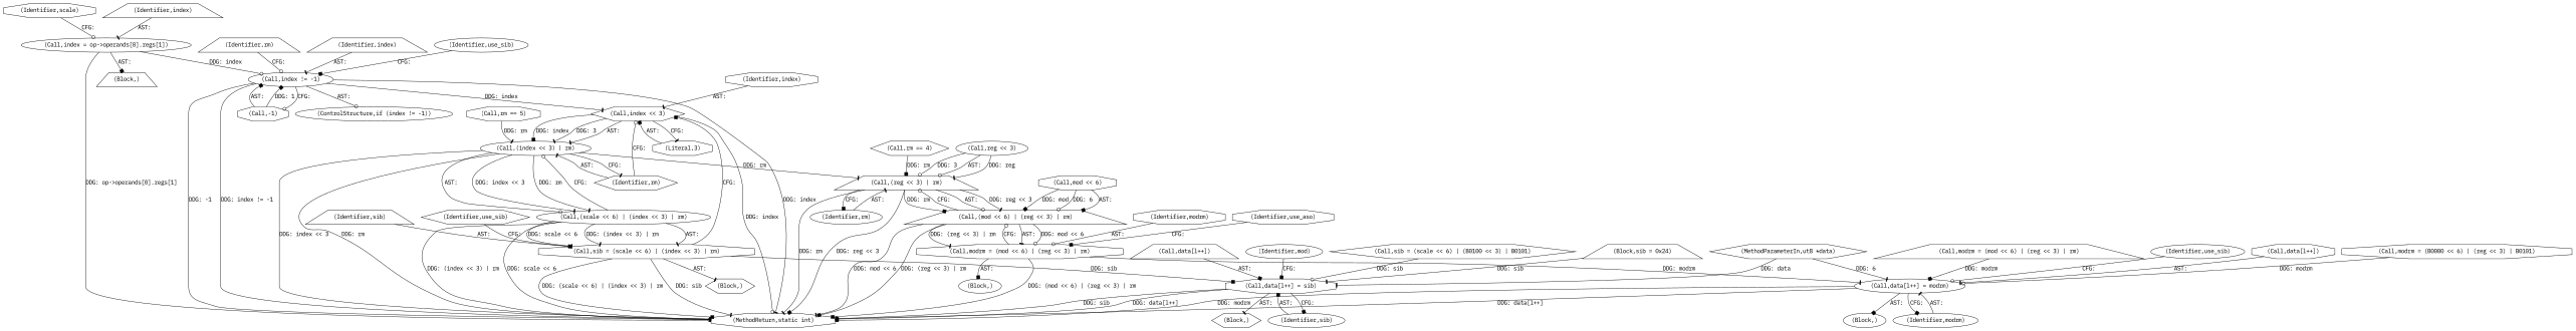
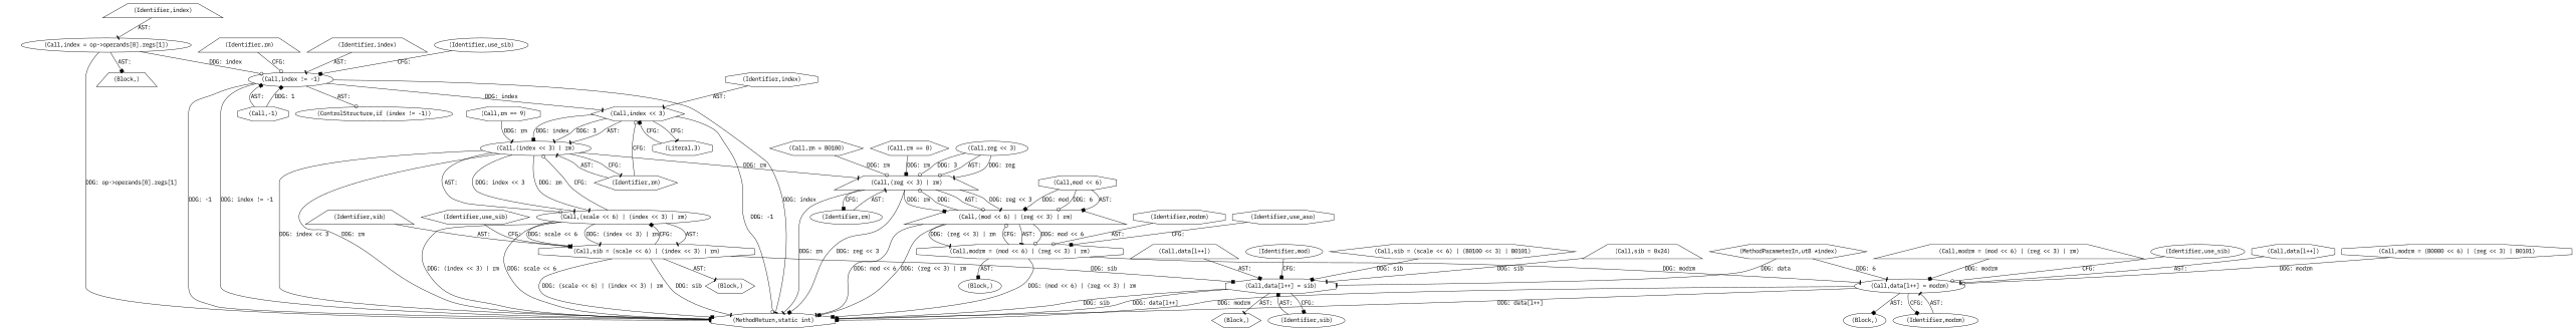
  digraph {
    fontname="IBM Plex Mono"
    node [fontname="IBM Plex Mono" shape=ellipse]
    edge [arrowhead=tee fontname="IBM Plex Mono"]
    n1 [label="(Call,index = op->operands[0].regs[1])"]
    n2 [label="(Call,index != -1)"]
    n3 [label="(MethodReturn,static int)" shape=octagon]
    n4 [label="(Block,)" shape=trapezium]
    n5 [label="(Call,index << 3)" shape=hexagon]
    n6 [label="(Call,-1)" shape=octagon]
    n7 [label="(ControlStructure,if (index != -1))"]
    n8 [label="(Call,(index << 3) | rm)"]
    n9 [label="(Literal,3)" shape=octagon]
    n10 [label="(Call,(scale << 6) | (index << 3) | rm)"]
    n11 [label="(Call,(reg << 3) | rm)" shape=trapezium]
    n12 [label="(Identifier,rm)" shape=hexagon]
    n13 [label="(Call,sib = (scale << 6) | (index << 3) | rm)" shape=octagon]
    n14 [label="(Call,(mod << 6) | (reg << 3) | rm)" shape=trapezium]
    n15 [label="(Identifier,rm)"]
    n16 [label="(Call,data[l++] = sib)" shape=octagon]
    n17 [label="(Block,)" shape=hexagon]
    n18 [label="(Identifier,sib)"]
    n19 [label="(Block,)" shape=hexagon]
    n20 [label="(Call,modrm = (mod << 6) | (reg << 3) | rm)" shape=octagon]
    n21 [label="(Call,data[l++] = modrm)"]
    n22 [label="(Block,)"]
    n23 [label="(Block,)"]
    n24 [label="(Identifier,modrm)"]
    n25 [label="(Call,modrm = (mod << 6) | (reg << 3) | rm)" shape=trapezium]
    n26 [label="(Call,mod << 6)" shape=octagon]
    n27 [label="(Identifier,sib)" shape=trapezium]
    n28 [label="(Identifier,use_sib)"]
-   n29 [label="(Call,rm == 4)" shape=hexagon]
+   n29 [label="(Call,rm == 0)" shape=hexagon]
    n30 [label="(Identifier,use_sib)"]
-   n31 [label="(MethodParameterIn,ut8 *data)" shape=hexagon]
+   n31 [label="(MethodParameterIn,ut8 *index)" shape=hexagon]
    n32 [label="(Call,data[l++])" shape=octagon]
    n33 [label="(Identifier,rm)" shape=trapezium]
    n34 [label="(Call,reg << 3)"]
+   n35 [label="(Call,rm = B0100)" shape=hexagon]
    n36 [label="(Identifier,modrm)" shape=octagon]
    n37 [label="(Call,sib = (scale << 6) | (B0100 << 3) | B0101)" shape=hexagon]
-   n38 [label="(Block,sib = 0x24)" shape=trapezium]
+   n38 [label="(Call,sib = 0x24)" shape=trapezium]
    n39 [label="(Call,data[l++])" shape=trapezium]
    n40 [label="(Call,modrm = (B0000 << 6) | (reg << 3) | B0101)" shape=octagon]
-   n41 [label="(Identifier,scale)" shape=octagon]
    n42 [label="(Identifier,index)" shape=trapezium]
    n43 [label="(Identifier,index)" shape=octagon]
    n44 [label="(Identifier,use_sib)" shape=hexagon]
-   n45 [label="(Call,rm == 5)" shape=octagon]
+   n45 [label="(Call,rm == 9)" shape=octagon]
    n46 [label="(Identifier,use_aso)" shape=octagon]
    n47 [label="(Identifier,mod)"]
    n48 [label="(Identifier,index)" shape=trapezium]
    n1 -> n2 [arrowhead=odot label="DDG: index"]
-   n1 -> n3 [arrowhead=odot label="DDG: op->operands[0].regs[1]"]
+   n1 -> n3 [label="DDG: op->operands[0].regs[1]"]
    n1 -> n4 [arrowhead=box label="AST: "]
    n2 -> n3 [arrowhead=odot label="DDG: -1"]
    n2 -> n3 [label="DDG: index"]
    n2 -> n3 [label="DDG: index != -1"]
    n2 -> n5 [label="DDG: index"]
-   n2 -> n6 [arrowhead=odot label="CFG: "]
    n2 -> n7 [arrowhead=odot label="AST: "]
-   n5 -> n3 [arrowhead=odot label="DDG: index"]
+   n5 -> n3 [arrowhead=odot label="DDG: -1"]
    n5 -> n8 [label="AST: "]
    n5 -> n8 [arrowhead=box label="DDG: index"]
    n5 -> n8 [label="DDG: 3"]
    n5 -> n9 [label="CFG: "]
    n6 -> n2 [arrowhead=box label="AST: "]
    n6 -> n2 [arrowhead=box label="DDG: 1"]
    n8 -> n3 [label="DDG: rm"]
    n8 -> n3 [label="DDG: index << 3"]
    n8 -> n10 [arrowhead=odot label="AST: "]
    n8 -> n10 [label="DDG: index << 3"]
    n8 -> n10 [label="DDG: rm"]
    n8 -> n11 [label="DDG: rm"]
    n8 -> n12 [label="CFG: "]
-   n9 -> n5 [arrowhead=box label="AST: "]
+   n9 -> n5 [arrowhead=box label="CFG: "]
    n10 -> n3 [label="DDG: (index << 3) | rm"]
    n10 -> n3 [label="DDG: scale << 6"]
    n10 -> n8 [arrowhead=odot label="CFG: "]
    n10 -> n13 [label="AST: "]
    n10 -> n13 [label="DDG: scale << 6"]
    n10 -> n13 [label="DDG: (index << 3) | rm"]
    n11 -> n3 [label="DDG: rm"]
    n11 -> n3 [arrowhead=box label="DDG: reg << 3"]
    n11 -> n14 [arrowhead=odot label="AST: "]
    n11 -> n14 [label="DDG: reg << 3"]
    n11 -> n14 [arrowhead=box label="DDG: rm"]
    n11 -> n15 [arrowhead=box label="CFG: "]
    n12 -> n5 [arrowhead=odot label="CFG: "]
    n12 -> n8 [label="AST: "]
    n13 -> n3 [arrowhead=box label="DDG: (scale << 6) | (index << 3) | rm"]
    n13 -> n3 [label="DDG: sib"]
-   n13 -> n5 [arrowhead=box label="CFG: "]
+   n13 -> n10 [arrowhead=box label="CFG: "]
    n13 -> n16 [arrowhead=box label="DDG: sib"]
    n13 -> n17 [label="AST: "]
    n14 -> n3 [label="DDG: mod << 6"]
    n14 -> n3 [arrowhead=box label="DDG: (reg << 3) | rm"]
-   n14 -> n11 [arrowhead=odot label="CFG: "]
+   n14 -> n11 [arrowhead=odot label="DDG: "]
    n14 -> n20 [label="AST: "]
    n14 -> n20 [arrowhead=odot label="DDG: mod << 6"]
    n14 -> n20 [label="DDG: (reg << 3) | rm"]
    n15 -> n11 [label="AST: "]
    n16 -> n3 [label="DDG: sib"]
    n16 -> n3 [label="DDG: data[l++]"]
    n16 -> n18 [arrowhead=box label="CFG: "]
    n16 -> n19 [label="AST: "]
    n18 -> n16 [arrowhead=box label="AST: "]
    n20 -> n3 [arrowhead=box label="DDG: (mod << 6) | (reg << 3) | rm"]
    n20 -> n14 [arrowhead=odot label="CFG: "]
    n20 -> n21 [label="DDG: modrm"]
    n20 -> n22 [arrowhead=box label="AST: "]
    n21 -> n3 [arrowhead=box label="DDG: data[l++]"]
    n21 -> n3 [arrowhead=box label="DDG: modrm"]
    n21 -> n23 [arrowhead=box label="AST: "]
    n21 -> n24 [arrowhead=box label="CFG: "]
    n24 -> n21 [label="AST: "]
    n25 -> n21 [arrowhead=box label="DDG: modrm"]
    n26 -> n14 [arrowhead=box label="AST: "]
    n26 -> n14 [arrowhead=box label="DDG: mod"]
    n26 -> n14 [arrowhead=odot label="DDG: 6"]
    n27 -> n13 [arrowhead=box label="AST: "]
    n28 -> n2 [arrowhead=box label="CFG: "]
    n29 -> n11 [arrowhead=box label="DDG: rm"]
    n30 -> n21 [arrowhead=odot label="CFG: "]
    n31 -> n16 [label="DDG: data"]
    n31 -> n21 [label="DDG: 6"]
    n32 -> n21 [label="AST: "]
    n33 -> n2 [arrowhead=odot label="CFG: "]
    n34 -> n11 [arrowhead=odot label="AST: "]
    n34 -> n11 [label="DDG: reg"]
    n34 -> n11 [arrowhead=odot label="DDG: 3"]
+   n35 -> n11 [arrowhead=odot label="DDG: rm"]
    n36 -> n20 [arrowhead=odot label="AST: "]
-   n37 -> n16 [arrowhead=odot label="DDG: sib"]
+   n37 -> n16 [arrowhead=box label="DDG: sib"]
    n38 -> n16 [label="DDG: sib"]
    n39 -> n16 [arrowhead=box label="AST: "]
    n40 -> n21 [arrowhead=odot label="DDG: modrm"]
-   n41 -> n1 [arrowhead=odot label="CFG: "]
    n42 -> n1 [label="AST: "]
    n43 -> n5 [label="AST: "]
    n44 -> n13 [arrowhead=odot label="CFG: "]
    n45 -> n8 [label="DDG: rm"]
    n46 -> n20 [arrowhead=box label="CFG: "]
    n47 -> n16 [arrowhead=box label="CFG: "]
    n48 -> n2 [label="AST: "]
  }
